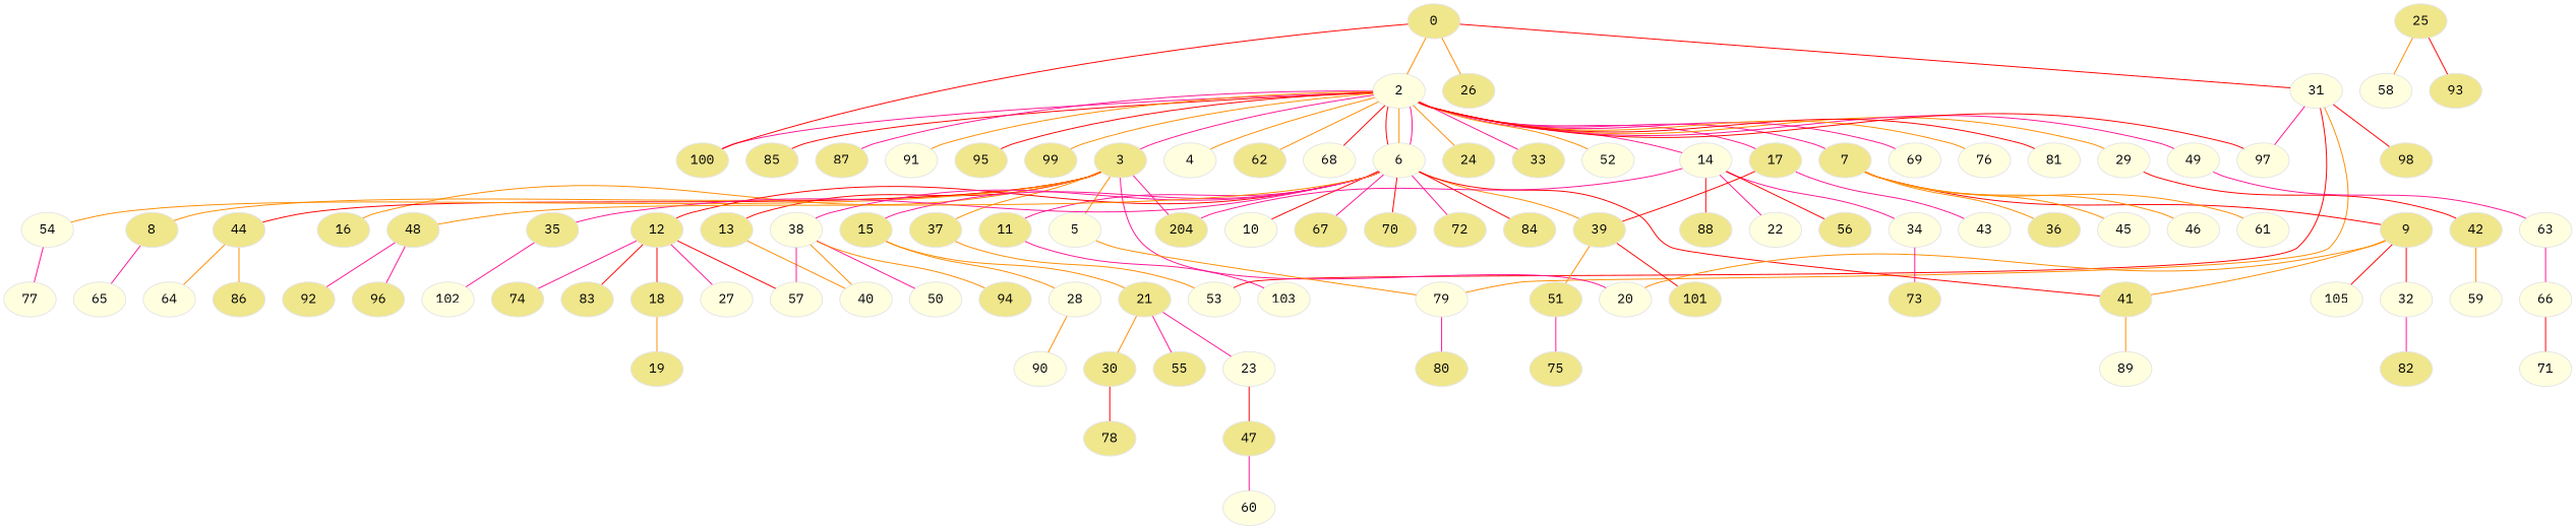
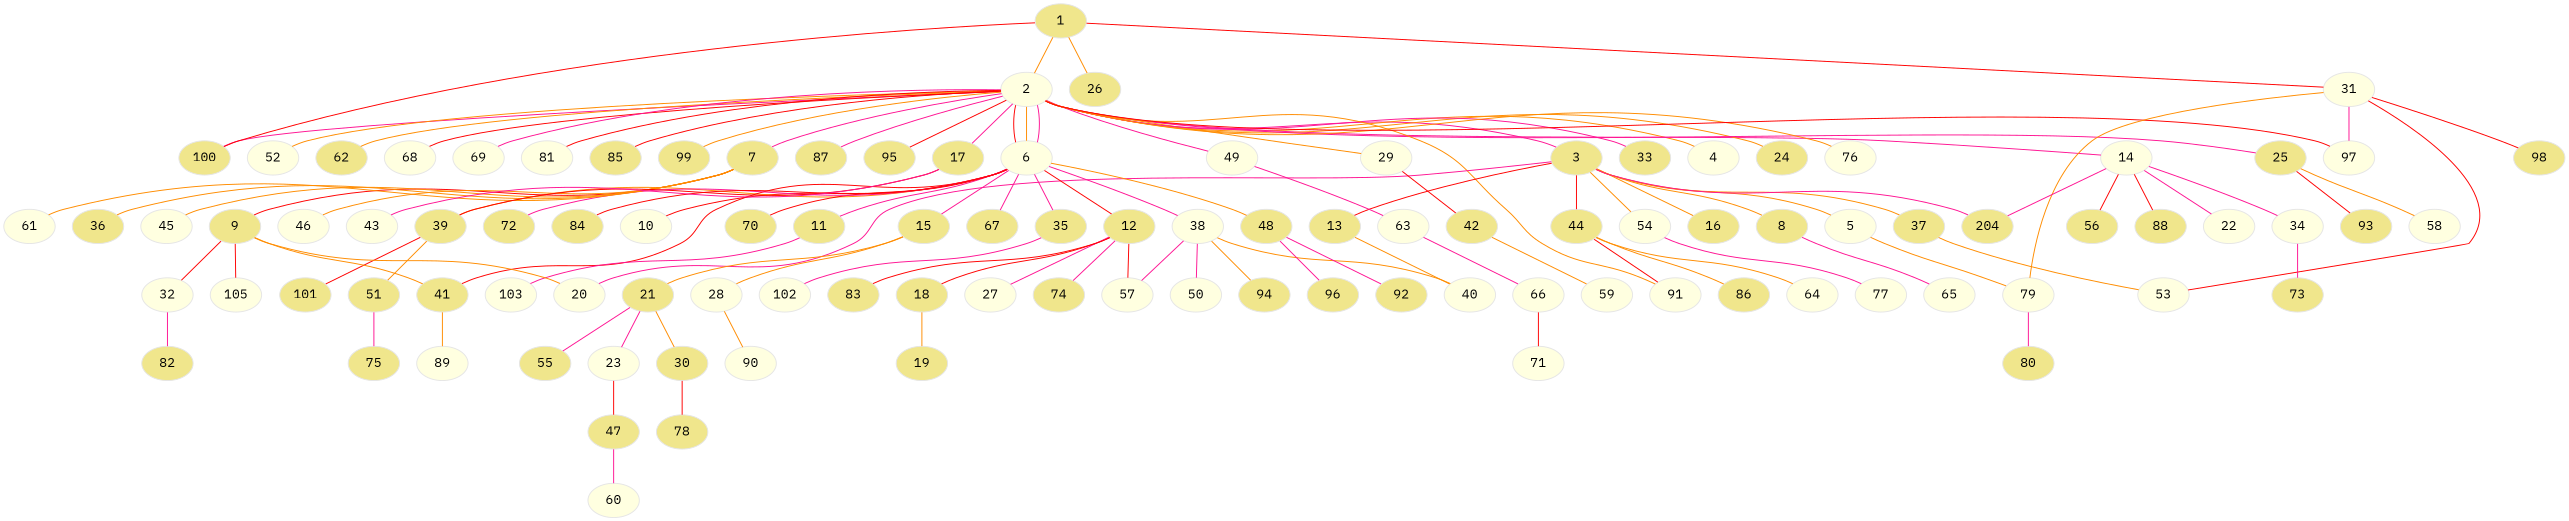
  graph {
    fontname="IBM Plex Mono"
    node [color=gray90 fillcolor=khaki fontname="IBM Plex Mono" style=filled]
    edge [color=deeppink fontname="IBM Plex Mono"]
    2 [fillcolor=lightyellow]
-   1 [label=0]
+   1
    26
    31 [fillcolor=lightyellow]
    100
    3
    4 [fillcolor=lightyellow]
    6 [fillcolor=lightyellow]
    7
    14 [fillcolor=lightyellow]
    17
    24
    25
    29 [fillcolor=lightyellow]
    33
    49 [fillcolor=lightyellow]
    52 [fillcolor=lightyellow]
    62
    68 [fillcolor=lightyellow]
    69 [fillcolor=lightyellow]
    76 [fillcolor=lightyellow]
    81 [fillcolor=lightyellow]
    85
    87
    91 [fillcolor=lightyellow]
    95
    97 [fillcolor=lightyellow]
    99
    79 [fillcolor=lightyellow]
    53 [fillcolor=lightyellow]
    98
    5 [fillcolor=lightyellow]
    8
    13
    16
    20 [fillcolor=lightyellow]
    37
    44
    54 [fillcolor=lightyellow]
    n40 [label=204]
    10 [fillcolor=lightyellow]
    11
    12
    15
    35
    38 [fillcolor=lightyellow]
    39
    41
    48
    67
    70
    72
    84
    9
    36
    45 [fillcolor=lightyellow]
    46 [fillcolor=lightyellow]
    61 [fillcolor=lightyellow]
    22 [fillcolor=lightyellow]
    34 [fillcolor=lightyellow]
    56
    88
    43 [fillcolor=lightyellow]
    58 [fillcolor=lightyellow]
    93
    42
    63 [fillcolor=lightyellow]
    65 [fillcolor=lightyellow]
    40 [fillcolor=lightyellow]
    64 [fillcolor=lightyellow]
    86
    77 [fillcolor=lightyellow]
    80
    103 [fillcolor=lightyellow]
    18
    27 [fillcolor=lightyellow]
    57 [fillcolor=lightyellow]
    74
    83
    21
    28 [fillcolor=lightyellow]
    102 [fillcolor=lightyellow]
    50 [fillcolor=lightyellow]
    94
    51
    101
    89 [fillcolor=lightyellow]
    92
    96
    32 [fillcolor=lightyellow]
    105 [fillcolor=lightyellow]
    82
    19
    73
    23 [fillcolor=lightyellow]
    30
    55
    90 [fillcolor=lightyellow]
    47
    78
    60 [fillcolor=lightyellow]
    59 [fillcolor=lightyellow]
    75
    66 [fillcolor=lightyellow]
    71 [fillcolor=lightyellow]
    2 -- 100
    2 -- 3
    2 -- 4 [color=darkorange]
    2 -- 6 [color=red]
    2 -- 6 [color=darkorange]
    2 -- 6
    2 -- 7
    2 -- 14
    2 -- 17
    2 -- 24 [color=darkorange]
+   2 -- 25
    2 -- 29 [color=darkorange]
    2 -- 33
    2 -- 49
    2 -- 52 [color=darkorange]
    2 -- 62 [color=darkorange]
    2 -- 68 [color=red]
    2 -- 69
    2 -- 76 [color=darkorange]
    2 -- 81 [color=red]
    2 -- 85 [color=red]
    2 -- 87
    2 -- 91 [color=darkorange]
    2 -- 95 [color=red]
    2 -- 97 [color=red]
    2 -- 99 [color=darkorange]
    1 -- 2 [color=darkorange]
    1 -- 26 [color=darkorange]
    1 -- 31 [color=red]
    1 -- 100 [color=red]
    31 -- 97
    31 -- 79 [color=darkorange]
    31 -- 53 [color=red]
    31 -- 98 [color=red]
    3 -- 5 [color=darkorange]
    3 -- 8 [color=darkorange]
    3 -- 13 [color=red]
    3 -- 16 [color=darkorange]
    3 -- 20
    3 -- 37 [color=darkorange]
    3 -- 44 [color=red]
    3 -- 54 [color=darkorange]
    3 -- n40
    6 -- 10 [color=red]
    6 -- 11
    6 -- 12 [color=red]
    6 -- 15
    6 -- 35
    6 -- 38
    6 -- 39 [color=darkorange]
    6 -- 41 [color=red]
    6 -- 48 [color=darkorange]
    6 -- 67
    6 -- 70 [color=red]
    6 -- 72
    6 -- 84 [color=red]
    7 -- 9 [color=red]
    7 -- 36 [color=darkorange]
    7 -- 45 [color=darkorange]
    7 -- 46 [color=darkorange]
    7 -- 61 [color=darkorange]
    14 -- n40
    14 -- 22
    14 -- 34
    14 -- 56 [color=red]
    14 -- 88 [color=red]
    17 -- 39 [color=red]
    17 -- 43
    25 -- 58 [color=darkorange]
    25 -- 93 [color=red]
    29 -- 42 [color=red]
    49 -- 63
    79 -- 80
    5 -- 79 [color=darkorange]
    8 -- 65
    13 -- 40 [color=darkorange]
    37 -- 53 [color=darkorange]
+   44 -- 91 [color=red]
    44 -- 64 [color=darkorange]
    44 -- 86 [color=darkorange]
    54 -- 77
    11 -- 103
    12 -- 18 [color=red]
    12 -- 27
    12 -- 57 [color=red]
    12 -- 74
    12 -- 83 [color=red]
    15 -- 21 [color=darkorange]
    15 -- 28 [color=darkorange]
    35 -- 102
    38 -- 40 [color=darkorange]
    38 -- 57
    38 -- 50
    38 -- 94 [color=darkorange]
    39 -- 51 [color=darkorange]
    39 -- 101 [color=red]
    41 -- 89 [color=darkorange]
    48 -- 92
    48 -- 96
    9 -- 20 [color=darkorange]
    9 -- 41 [color=darkorange]
    9 -- 32 [color=red]
    9 -- 105 [color=red]
    34 -- 73
    42 -- 59 [color=darkorange]
    63 -- 66
    18 -- 19 [color=darkorange]
    21 -- 23
    21 -- 30 [color=darkorange]
    21 -- 55
    28 -- 90 [color=darkorange]
    51 -- 75
    32 -- 82
    23 -- 47 [color=red]
    30 -- 78 [color=red]
    47 -- 60
    66 -- 71 [color=red]
  }
